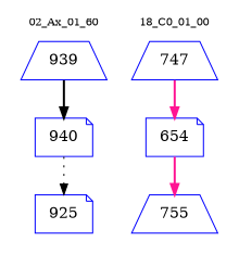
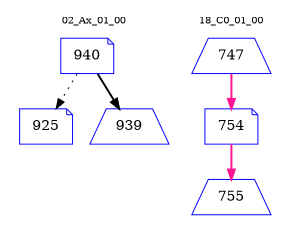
  digraph {
    node [color=blue shape=note]
    edge [arrowhead=normal color=black style=bold]
    n1 [label=925]
    n2 [label=940]
    n3 [label=939 shape=trapezium]
    n4 [label=747 shape=trapezium]
-   n5 [label=654]
+   n5 [label=754]
    n6 [label=755 shape=trapezium]
    subgraph cluster_1 {
      color=white
      fontsize=10
-     label="02_Ax_01_60"
+     label="02_Ax_01_00"
      n1
      n2
      n3
    }
    subgraph cluster_2 {
      color=white
      fontsize=10
      label="18_C0_01_00"
      n4
      n5
      n6
    }
    n2 -> n1 [style=dotted]
-   n3 -> n2
+   n2 -> n3
    n4 -> n5 [color=deeppink]
    n5 -> n6 [color=deeppink]
  }
